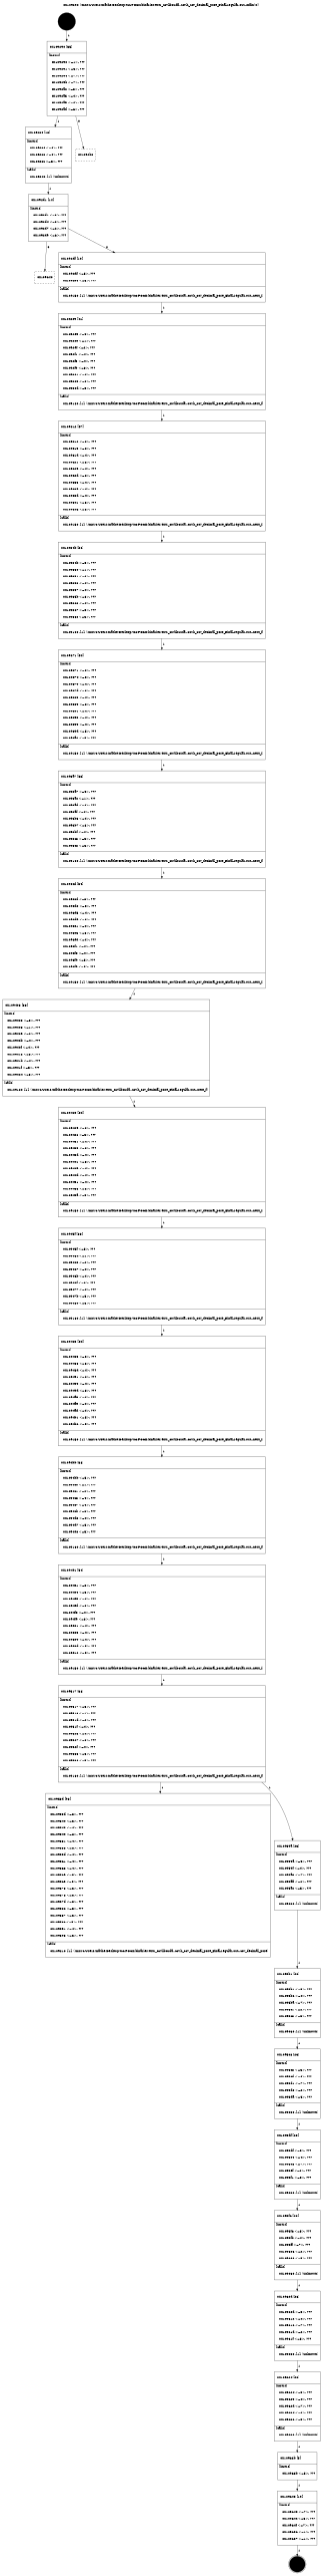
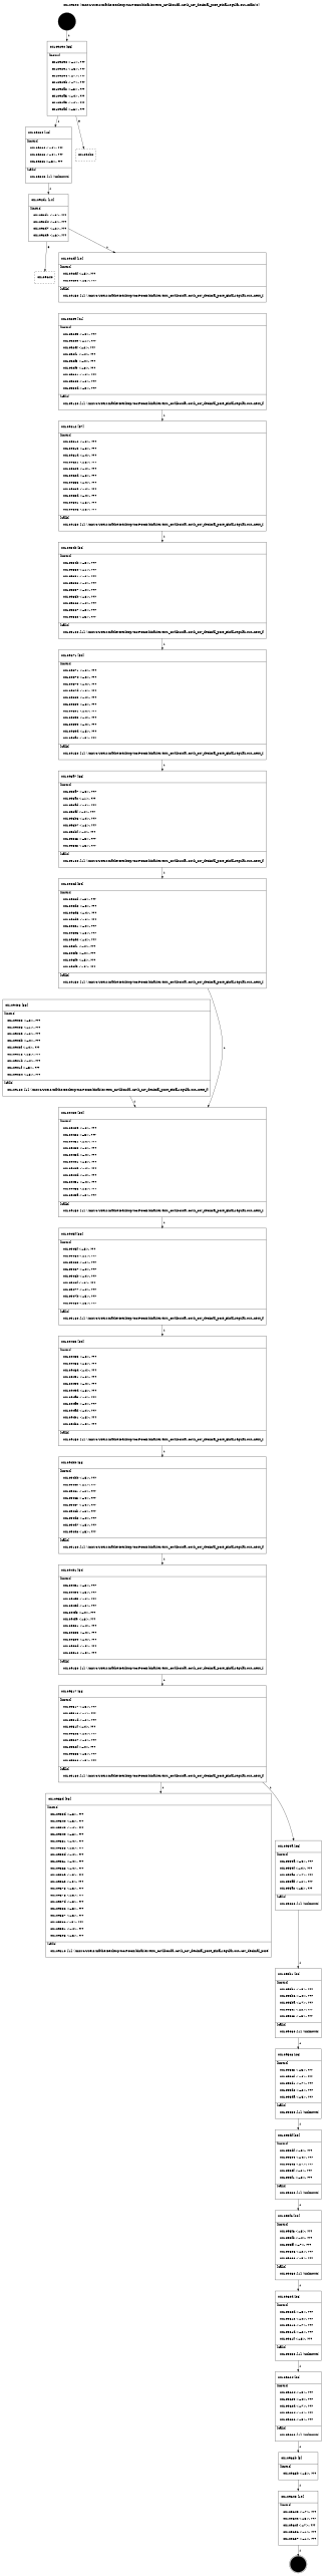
  digraph {
    fontname="DejaVu Serif"
    label="0x109290 (/mnt/c/Users/mathe/Desktop/tcc/POCII/binaries/extr_ccvlibcuda..ccv.h_ccv_decimal_pose_Final-regular.out::main(0))"
    labelloc=t
    node [fontname="DejaVu Serif" shape=record]
    edge [fontname="DejaVu Serif"]
    Entry [fillcolor=black height=0.3 shape=circle style=filled width=0.3]
    n2 [label="{\n     0x109290 [35]\l\n     | [instrs]\l\n     &nbsp;&nbsp;0x109290 \<+1\>: ???\l\n     &nbsp;&nbsp;0x109291 \<+3\>: ???\l\n     &nbsp;&nbsp;0x109294 \<+7\>: ???\l\n     &nbsp;&nbsp;0x10929b \<+7\>: ???\l\n     &nbsp;&nbsp;0x1092a2 \<+3\>: ???\l\n     &nbsp;&nbsp;0x1092a5 \<+4\>: ???\l\n     &nbsp;&nbsp;0x1092a9 \<+4\>: ???\l\n     &nbsp;&nbsp;0x1092ad \<+6\>: ???\l\n  }"]
    n3 [label="{\n     0x1092c4 [13]\l\n     | [instrs]\l\n     &nbsp;&nbsp;0x1092c4 \<+4\>: ???\l\n     &nbsp;&nbsp;0x1092c8 \<+4\>: ???\l\n     &nbsp;&nbsp;0x1092cc \<+5\>: ???\l\n     | [calls]\l\n     &nbsp;&nbsp;0x109040 \{1\} (unknown)\l\n  }"]
    n4 [label="{\n     0x1092b3\l\n  }" style=dashed]
    n5 [label="{\n     0x1092d1 [14]\l\n     | [instrs]\l\n     &nbsp;&nbsp;0x1092d1 \<+3\>: ???\l\n     &nbsp;&nbsp;0x1092d4 \<+3\>: ???\l\n     &nbsp;&nbsp;0x1092d7 \<+2\>: ???\l\n     &nbsp;&nbsp;0x1092d9 \<+6\>: ???\l\n  }"]
    n6 [label="{\n     0x109640\l\n  }" style=dashed]
    n7 [label="{\n     0x1092df [10]\l\n     | [instrs]\l\n     &nbsp;&nbsp;0x1092df \<+5\>: ???\l\n     &nbsp;&nbsp;0x1092e4 \<+5\>: ???\l\n     | [calls]\l\n     &nbsp;&nbsp;0x109150 \{1\} (/mnt/c/Users/mathe/Desktop/tcc/POCII/binaries/extr_ccvlibcuda..ccv.h_ccv_decimal_pose_Final-regular.out::next_i)\l\n  }"]
    n8 [label="{\n     0x1092e9 [41]\l\n     | [instrs]\l\n     &nbsp;&nbsp;0x1092e9 \<+5\>: ???\l\n     &nbsp;&nbsp;0x1092ee \<+1\>: ???\l\n     &nbsp;&nbsp;0x1092ef \<+2\>: ???\l\n     &nbsp;&nbsp;0x1092f1 \<+4\>: ???\l\n     &nbsp;&nbsp;0x1092f5 \<+4\>: ???\l\n     &nbsp;&nbsp;0x1092f9 \<+8\>: ???\l\n     &nbsp;&nbsp;0x109301 \<+4\>: ???\l\n     &nbsp;&nbsp;0x109305 \<+8\>: ???\l\n     &nbsp;&nbsp;0x10930d \<+5\>: ???\l\n     | [calls]\l\n     &nbsp;&nbsp;0x109180 \{1\} (/mnt/c/Users/mathe/Desktop/tcc/POCII/binaries/extr_ccvlibcuda..ccv.h_ccv_decimal_pose_Final-regular.out::next_f)\l\n  }"]
    n9 [label="{\n     0x109312 [57]\l\n     | [instrs]\l\n     &nbsp;&nbsp;0x109312 \<+3\>: ???\l\n     &nbsp;&nbsp;0x109315 \<+8\>: ???\l\n     &nbsp;&nbsp;0x10931d \<+4\>: ???\l\n     &nbsp;&nbsp;0x109321 \<+8\>: ???\l\n     &nbsp;&nbsp;0x109329 \<+4\>: ???\l\n     &nbsp;&nbsp;0x10932d \<+8\>: ???\l\n     &nbsp;&nbsp;0x109335 \<+4\>: ???\l\n     &nbsp;&nbsp;0x109339 \<+4\>: ???\l\n     &nbsp;&nbsp;0x10933d \<+4\>: ???\l\n     &nbsp;&nbsp;0x109341 \<+5\>: ???\l\n     &nbsp;&nbsp;0x109346 \<+5\>: ???\l\n     | [calls]\l\n     &nbsp;&nbsp;0x109150 \{1\} (/mnt/c/Users/mathe/Desktop/tcc/POCII/binaries/extr_ccvlibcuda..ccv.h_ccv_decimal_pose_Final-regular.out::next_i)\l\n  }"]
    Exit [fillcolor=black height=0.3 peripheries=2 shape=circle style=filled width=0.3]
    n11 [label="{\n     0x10934b [38]\l\n     | [instrs]\l\n     &nbsp;&nbsp;0x10934b \<+5\>: ???\l\n     &nbsp;&nbsp;0x109350 \<+1\>: ???\l\n     &nbsp;&nbsp;0x109351 \<+2\>: ???\l\n     &nbsp;&nbsp;0x109353 \<+4\>: ???\l\n     &nbsp;&nbsp;0x109357 \<+4\>: ???\l\n     &nbsp;&nbsp;0x10935b \<+8\>: ???\l\n     &nbsp;&nbsp;0x109363 \<+4\>: ???\l\n     &nbsp;&nbsp;0x109367 \<+5\>: ???\l\n     &nbsp;&nbsp;0x10936c \<+5\>: ???\l\n     | [calls]\l\n     &nbsp;&nbsp;0x109180 \{1\} (/mnt/c/Users/mathe/Desktop/tcc/POCII/binaries/extr_ccvlibcuda..ccv.h_ccv_decimal_pose_Final-regular.out::next_f)\l\n  }"]
    n12 [label="{\n     0x109371 [54]\l\n     | [instrs]\l\n     &nbsp;&nbsp;0x109371 \<+3\>: ???\l\n     &nbsp;&nbsp;0x109374 \<+5\>: ???\l\n     &nbsp;&nbsp;0x109379 \<+4\>: ???\l\n     &nbsp;&nbsp;0x10937d \<+8\>: ???\l\n     &nbsp;&nbsp;0x109385 \<+4\>: ???\l\n     &nbsp;&nbsp;0x109389 \<+8\>: ???\l\n     &nbsp;&nbsp;0x109391 \<+4\>: ???\l\n     &nbsp;&nbsp;0x109395 \<+4\>: ???\l\n     &nbsp;&nbsp;0x109399 \<+4\>: ???\l\n     &nbsp;&nbsp;0x10939d \<+5\>: ???\l\n     &nbsp;&nbsp;0x1093a2 \<+5\>: ???\l\n     | [calls]\l\n     &nbsp;&nbsp;0x109150 \{1\} (/mnt/c/Users/mathe/Desktop/tcc/POCII/binaries/extr_ccvlibcuda..ccv.h_ccv_decimal_pose_Final-regular.out::next_i)\l\n  }"]
    n13 [label="{\n     0x1093a7 [38]\l\n     | [instrs]\l\n     &nbsp;&nbsp;0x1093a7 \<+5\>: ???\l\n     &nbsp;&nbsp;0x1093ac \<+1\>: ???\l\n     &nbsp;&nbsp;0x1093ad \<+2\>: ???\l\n     &nbsp;&nbsp;0x1093af \<+4\>: ???\l\n     &nbsp;&nbsp;0x1093b3 \<+4\>: ???\l\n     &nbsp;&nbsp;0x1093b7 \<+8\>: ???\l\n     &nbsp;&nbsp;0x1093bf \<+4\>: ???\l\n     &nbsp;&nbsp;0x1093c3 \<+5\>: ???\l\n     &nbsp;&nbsp;0x1093c8 \<+5\>: ???\l\n     | [calls]\l\n     &nbsp;&nbsp;0x109180 \{1\} (/mnt/c/Users/mathe/Desktop/tcc/POCII/binaries/extr_ccvlibcuda..ccv.h_ccv_decimal_pose_Final-regular.out::next_f)\l\n  }"]
    n14 [label="{\n     0x1093cd [54]\l\n     | [instrs]\l\n     &nbsp;&nbsp;0x1093cd \<+3\>: ???\l\n     &nbsp;&nbsp;0x1093d0 \<+5\>: ???\l\n     &nbsp;&nbsp;0x1093d5 \<+4\>: ???\l\n     &nbsp;&nbsp;0x1093d9 \<+8\>: ???\l\n     &nbsp;&nbsp;0x1093e1 \<+4\>: ???\l\n     &nbsp;&nbsp;0x1093e5 \<+8\>: ???\l\n     &nbsp;&nbsp;0x1093ed \<+4\>: ???\l\n     &nbsp;&nbsp;0x1093f1 \<+4\>: ???\l\n     &nbsp;&nbsp;0x1093f5 \<+4\>: ???\l\n     &nbsp;&nbsp;0x1093f9 \<+5\>: ???\l\n     &nbsp;&nbsp;0x1093fe \<+5\>: ???\l\n     | [calls]\l\n     &nbsp;&nbsp;0x109150 \{1\} (/mnt/c/Users/mathe/Desktop/tcc/POCII/binaries/extr_ccvlibcuda..ccv.h_ccv_decimal_pose_Final-regular.out::next_i)\l\n  }"]
    n15 [label="{\n     0x109403 [38]\l\n     | [instrs]\l\n     &nbsp;&nbsp;0x109403 \<+5\>: ???\l\n     &nbsp;&nbsp;0x109408 \<+1\>: ???\l\n     &nbsp;&nbsp;0x109409 \<+2\>: ???\l\n     &nbsp;&nbsp;0x10940b \<+4\>: ???\l\n     &nbsp;&nbsp;0x10940f \<+4\>: ???\l\n     &nbsp;&nbsp;0x109413 \<+8\>: ???\l\n     &nbsp;&nbsp;0x10941b \<+4\>: ???\l\n     &nbsp;&nbsp;0x10941f \<+5\>: ???\l\n     &nbsp;&nbsp;0x109424 \<+5\>: ???\l\n     | [calls]\l\n     &nbsp;&nbsp;0x109180 \{1\} (/mnt/c/Users/mathe/Desktop/tcc/POCII/binaries/extr_ccvlibcuda..ccv.h_ccv_decimal_pose_Final-regular.out::next_f)\l\n  }"]
    n16 [label="{\n     0x109429 [54]\l\n     | [instrs]\l\n     &nbsp;&nbsp;0x109429 \<+3\>: ???\l\n     &nbsp;&nbsp;0x10942c \<+5\>: ???\l\n     &nbsp;&nbsp;0x109431 \<+4\>: ???\l\n     &nbsp;&nbsp;0x109435 \<+8\>: ???\l\n     &nbsp;&nbsp;0x10943d \<+4\>: ???\l\n     &nbsp;&nbsp;0x109441 \<+8\>: ???\l\n     &nbsp;&nbsp;0x109449 \<+4\>: ???\l\n     &nbsp;&nbsp;0x10944d \<+4\>: ???\l\n     &nbsp;&nbsp;0x109451 \<+4\>: ???\l\n     &nbsp;&nbsp;0x109455 \<+5\>: ???\l\n     &nbsp;&nbsp;0x10945a \<+5\>: ???\l\n     | [calls]\l\n     &nbsp;&nbsp;0x109150 \{1\} (/mnt/c/Users/mathe/Desktop/tcc/POCII/binaries/extr_ccvlibcuda..ccv.h_ccv_decimal_pose_Final-regular.out::next_i)\l\n  }"]
    n17 [label="{\n     0x10945f [38]\l\n     | [instrs]\l\n     &nbsp;&nbsp;0x10945f \<+5\>: ???\l\n     &nbsp;&nbsp;0x109464 \<+1\>: ???\l\n     &nbsp;&nbsp;0x109465 \<+2\>: ???\l\n     &nbsp;&nbsp;0x109467 \<+4\>: ???\l\n     &nbsp;&nbsp;0x10946b \<+4\>: ???\l\n     &nbsp;&nbsp;0x10946f \<+8\>: ???\l\n     &nbsp;&nbsp;0x109477 \<+4\>: ???\l\n     &nbsp;&nbsp;0x10947b \<+5\>: ???\l\n     &nbsp;&nbsp;0x109480 \<+5\>: ???\l\n     | [calls]\l\n     &nbsp;&nbsp;0x109180 \{1\} (/mnt/c/Users/mathe/Desktop/tcc/POCII/binaries/extr_ccvlibcuda..ccv.h_ccv_decimal_pose_Final-regular.out::next_f)\l\n  }"]
    n18 [label="{\n     0x109485 [54]\l\n     | [instrs]\l\n     &nbsp;&nbsp;0x109485 \<+3\>: ???\l\n     &nbsp;&nbsp;0x109488 \<+5\>: ???\l\n     &nbsp;&nbsp;0x10948d \<+4\>: ???\l\n     &nbsp;&nbsp;0x109491 \<+8\>: ???\l\n     &nbsp;&nbsp;0x109499 \<+4\>: ???\l\n     &nbsp;&nbsp;0x10949d \<+8\>: ???\l\n     &nbsp;&nbsp;0x1094a5 \<+4\>: ???\l\n     &nbsp;&nbsp;0x1094a9 \<+4\>: ???\l\n     &nbsp;&nbsp;0x1094ad \<+4\>: ???\l\n     &nbsp;&nbsp;0x1094b1 \<+5\>: ???\l\n     &nbsp;&nbsp;0x1094b6 \<+5\>: ???\l\n     | [calls]\l\n     &nbsp;&nbsp;0x109150 \{1\} (/mnt/c/Users/mathe/Desktop/tcc/POCII/binaries/extr_ccvlibcuda..ccv.h_ccv_decimal_pose_Final-regular.out::next_i)\l\n  }"]
    n19 [label="{\n     0x1094bb [38]\l\n     | [instrs]\l\n     &nbsp;&nbsp;0x1094bb \<+5\>: ???\l\n     &nbsp;&nbsp;0x1094c0 \<+1\>: ???\l\n     &nbsp;&nbsp;0x1094c1 \<+2\>: ???\l\n     &nbsp;&nbsp;0x1094c3 \<+4\>: ???\l\n     &nbsp;&nbsp;0x1094c7 \<+4\>: ???\l\n     &nbsp;&nbsp;0x1094cb \<+8\>: ???\l\n     &nbsp;&nbsp;0x1094d3 \<+4\>: ???\l\n     &nbsp;&nbsp;0x1094d7 \<+5\>: ???\l\n     &nbsp;&nbsp;0x1094dc \<+5\>: ???\l\n     | [calls]\l\n     &nbsp;&nbsp;0x109180 \{1\} (/mnt/c/Users/mathe/Desktop/tcc/POCII/binaries/extr_ccvlibcuda..ccv.h_ccv_decimal_pose_Final-regular.out::next_f)\l\n  }"]
    n20 [label="{\n     0x1094e1 [54]\l\n     | [instrs]\l\n     &nbsp;&nbsp;0x1094e1 \<+3\>: ???\l\n     &nbsp;&nbsp;0x1094e4 \<+5\>: ???\l\n     &nbsp;&nbsp;0x1094e9 \<+4\>: ???\l\n     &nbsp;&nbsp;0x1094ed \<+8\>: ???\l\n     &nbsp;&nbsp;0x1094f5 \<+4\>: ???\l\n     &nbsp;&nbsp;0x1094f9 \<+8\>: ???\l\n     &nbsp;&nbsp;0x109501 \<+4\>: ???\l\n     &nbsp;&nbsp;0x109505 \<+4\>: ???\l\n     &nbsp;&nbsp;0x109509 \<+4\>: ???\l\n     &nbsp;&nbsp;0x10950d \<+5\>: ???\l\n     &nbsp;&nbsp;0x109512 \<+5\>: ???\l\n     | [calls]\l\n     &nbsp;&nbsp;0x109150 \{1\} (/mnt/c/Users/mathe/Desktop/tcc/POCII/binaries/extr_ccvlibcuda..ccv.h_ccv_decimal_pose_Final-regular.out::next_i)\l\n  }"]
    n21 [label="{\n     0x109517 [38]\l\n     | [instrs]\l\n     &nbsp;&nbsp;0x109517 \<+5\>: ???\l\n     &nbsp;&nbsp;0x10951c \<+1\>: ???\l\n     &nbsp;&nbsp;0x10951d \<+2\>: ???\l\n     &nbsp;&nbsp;0x10951f \<+4\>: ???\l\n     &nbsp;&nbsp;0x109523 \<+4\>: ???\l\n     &nbsp;&nbsp;0x109527 \<+8\>: ???\l\n     &nbsp;&nbsp;0x10952f \<+4\>: ???\l\n     &nbsp;&nbsp;0x109533 \<+5\>: ???\l\n     &nbsp;&nbsp;0x109538 \<+5\>: ???\l\n     | [calls]\l\n     &nbsp;&nbsp;0x109180 \{1\} (/mnt/c/Users/mathe/Desktop/tcc/POCII/binaries/extr_ccvlibcuda..ccv.h_ccv_decimal_pose_Final-regular.out::next_f)\l\n  }"]
    n22 [label="{\n     0x10953d [93]\l\n     | [instrs]\l\n     &nbsp;&nbsp;0x10953d \<+3\>: ???\l\n     &nbsp;&nbsp;0x109540 \<+5\>: ???\l\n     &nbsp;&nbsp;0x109545 \<+4\>: ???\l\n     &nbsp;&nbsp;0x109549 \<+8\>: ???\l\n     &nbsp;&nbsp;0x109551 \<+4\>: ???\l\n     &nbsp;&nbsp;0x109555 \<+8\>: ???\l\n     &nbsp;&nbsp;0x10955d \<+4\>: ???\l\n     &nbsp;&nbsp;0x109561 \<+4\>: ???\l\n     &nbsp;&nbsp;0x109565 \<+4\>: ???\l\n     &nbsp;&nbsp;0x109569 \<+5\>: ???\l\n     &nbsp;&nbsp;0x10956e \<+5\>: ???\l\n     &nbsp;&nbsp;0x109573 \<+5\>: ???\l\n     &nbsp;&nbsp;0x109578 \<+5\>: ???\l\n     &nbsp;&nbsp;0x10957d \<+5\>: ???\l\n     &nbsp;&nbsp;0x109582 \<+5\>: ???\l\n     &nbsp;&nbsp;0x109587 \<+5\>: ???\l\n     &nbsp;&nbsp;0x10958c \<+5\>: ???\l\n     &nbsp;&nbsp;0x109591 \<+4\>: ???\l\n     &nbsp;&nbsp;0x109595 \<+5\>: ???\l\n     | [calls]\l\n     &nbsp;&nbsp;0x109210 \{1\} (/mnt/c/Users/mathe/Desktop/tcc/POCII/binaries/extr_ccvlibcuda..ccv.h_ccv_decimal_pose_Final-regular.out::ccv_decimal_pose)\l\n  }"]
    n23 [label="{\n     0x10959a [23]\l\n     | [instrs]\l\n     &nbsp;&nbsp;0x10959a \<+5\>: ???\l\n     &nbsp;&nbsp;0x10959f \<+4\>: ???\l\n     &nbsp;&nbsp;0x1095a3 \<+7\>: ???\l\n     &nbsp;&nbsp;0x1095aa \<+2\>: ???\l\n     &nbsp;&nbsp;0x1095ac \<+5\>: ???\l\n     | [calls]\l\n     &nbsp;&nbsp;0x109030 \{1\} (unknown)\l\n  }"]
    n24 [label="{\n     0x1095b1 [23]\l\n     | [instrs]\l\n     &nbsp;&nbsp;0x1095b1 \<+5\>: ???\l\n     &nbsp;&nbsp;0x1095b6 \<+4\>: ???\l\n     &nbsp;&nbsp;0x1095ba \<+7\>: ???\l\n     &nbsp;&nbsp;0x1095c1 \<+2\>: ???\l\n     &nbsp;&nbsp;0x1095c3 \<+5\>: ???\l\n     | [calls]\l\n     &nbsp;&nbsp;0x109030 \{1\} (unknown)\l\n  }"]
    n25 [label="{\n     0x1095c8 [23]\l\n     | [instrs]\l\n     &nbsp;&nbsp;0x1095c8 \<+5\>: ???\l\n     &nbsp;&nbsp;0x1095cd \<+4\>: ???\l\n     &nbsp;&nbsp;0x1095d1 \<+7\>: ???\l\n     &nbsp;&nbsp;0x1095d8 \<+2\>: ???\l\n     &nbsp;&nbsp;0x1095da \<+5\>: ???\l\n     | [calls]\l\n     &nbsp;&nbsp;0x109030 \{1\} (unknown)\l\n  }"]
    n26 [label="{\n     0x1095df [23]\l\n     | [instrs]\l\n     &nbsp;&nbsp;0x1095df \<+5\>: ???\l\n     &nbsp;&nbsp;0x1095e4 \<+4\>: ???\l\n     &nbsp;&nbsp;0x1095e8 \<+7\>: ???\l\n     &nbsp;&nbsp;0x1095ef \<+2\>: ???\l\n     &nbsp;&nbsp;0x1095f1 \<+5\>: ???\l\n     | [calls]\l\n     &nbsp;&nbsp;0x109030 \{1\} (unknown)\l\n  }"]
    n27 [label="{\n     0x1095f6 [23]\l\n     | [instrs]\l\n     &nbsp;&nbsp;0x1095f6 \<+5\>: ???\l\n     &nbsp;&nbsp;0x1095fb \<+4\>: ???\l\n     &nbsp;&nbsp;0x1095ff \<+7\>: ???\l\n     &nbsp;&nbsp;0x109606 \<+2\>: ???\l\n     &nbsp;&nbsp;0x109608 \<+5\>: ???\l\n     | [calls]\l\n     &nbsp;&nbsp;0x109030 \{1\} (unknown)\l\n  }"]
    n28 [label="{\n     0x10960d [23]\l\n     | [instrs]\l\n     &nbsp;&nbsp;0x10960d \<+5\>: ???\l\n     &nbsp;&nbsp;0x109612 \<+4\>: ???\l\n     &nbsp;&nbsp;0x109616 \<+7\>: ???\l\n     &nbsp;&nbsp;0x10961d \<+2\>: ???\l\n     &nbsp;&nbsp;0x10961f \<+5\>: ???\l\n     | [calls]\l\n     &nbsp;&nbsp;0x109030 \{1\} (unknown)\l\n  }"]
    n29 [label="{\n     0x109624 [23]\l\n     | [instrs]\l\n     &nbsp;&nbsp;0x109624 \<+5\>: ???\l\n     &nbsp;&nbsp;0x109629 \<+4\>: ???\l\n     &nbsp;&nbsp;0x10962d \<+7\>: ???\l\n     &nbsp;&nbsp;0x109634 \<+2\>: ???\l\n     &nbsp;&nbsp;0x109636 \<+5\>: ???\l\n     | [calls]\l\n     &nbsp;&nbsp;0x109030 \{1\} (unknown)\l\n  }"]
    n30 [label="{\n     0x10963b [5]\l\n     | [instrs]\l\n     &nbsp;&nbsp;0x10963b \<+5\>: ???\l\n  }"]
    n31 [label="{\n     0x109645 [19]\l\n     | [instrs]\l\n     &nbsp;&nbsp;0x109645 \<+7\>: ???\l\n     &nbsp;&nbsp;0x10964c \<+3\>: ???\l\n     &nbsp;&nbsp;0x10964f \<+7\>: ???\l\n     &nbsp;&nbsp;0x109656 \<+1\>: ???\l\n     &nbsp;&nbsp;0x109657 \<+1\>: ???\l\n  }"]
    Entry -> n2 [label=" 1"]
    n2 -> n3 [label=" 1"]
    n2 -> n4 [label=" 0"]
    n3 -> n5 [label=" 1"]
    n5 -> n6 [label=" 0"]
-   n5 -> n7 [label=" 2"]
-   n7 -> n8 [label=" 1"]
+   n5 -> n7 [label=" 1"]
    n8 -> n9 [label=" 1"]
    n9 -> n11 [label=" 1"]
    n11 -> n12 [label=" 1"]
    n12 -> n13 [label=" 1"]
    n13 -> n14 [label=" 1"]
-   n14 -> n15 [label=" 1"]
+   n14 -> n16 [label=" 1"]
    n15 -> n16 [label=" 1"]
    n16 -> n17 [label=" 1"]
    n17 -> n18 [label=" 1"]
    n18 -> n19 [label=" 1"]
    n19 -> n20 [label=" 1"]
    n20 -> n21 [label=" 1"]
    n21 -> n22 [label=" 1"]
    n21 -> n23 [label=" 1"]
    n23 -> n24 [label=" 1"]
    n24 -> n25 [label=" 1"]
    n25 -> n26 [label=" 1"]
    n26 -> n27 [label=" 1"]
    n27 -> n28 [label=" 1"]
    n28 -> n29 [label=" 1"]
    n29 -> n30 [label=" 1"]
    n30 -> n31 [label=" 1"]
    n31 -> Exit [label=" 1"]
  }
